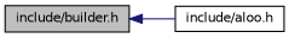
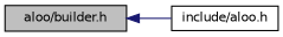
  digraph {
    rankdir=LR
    node [color=black fontname=Helvetica fontsize=10 shape=record style=filled]
-   n1 [fillcolor=grey75 fontcolor=black height=0.2 label="include/builder.h" width=0.4]
+   n1 [fillcolor=grey75 fontcolor=black height=0.2 label="aloo/builder.h" width=0.4]
    n2 [fillcolor=white height=0.2 label="include/aloo.h" width=0.4]
    n1 -> n2 [color=midnightblue dir=back fontname=Helvetica fontsize=10 labelfontname=Helvetica labelfontsize=10 style=solid]
  }
